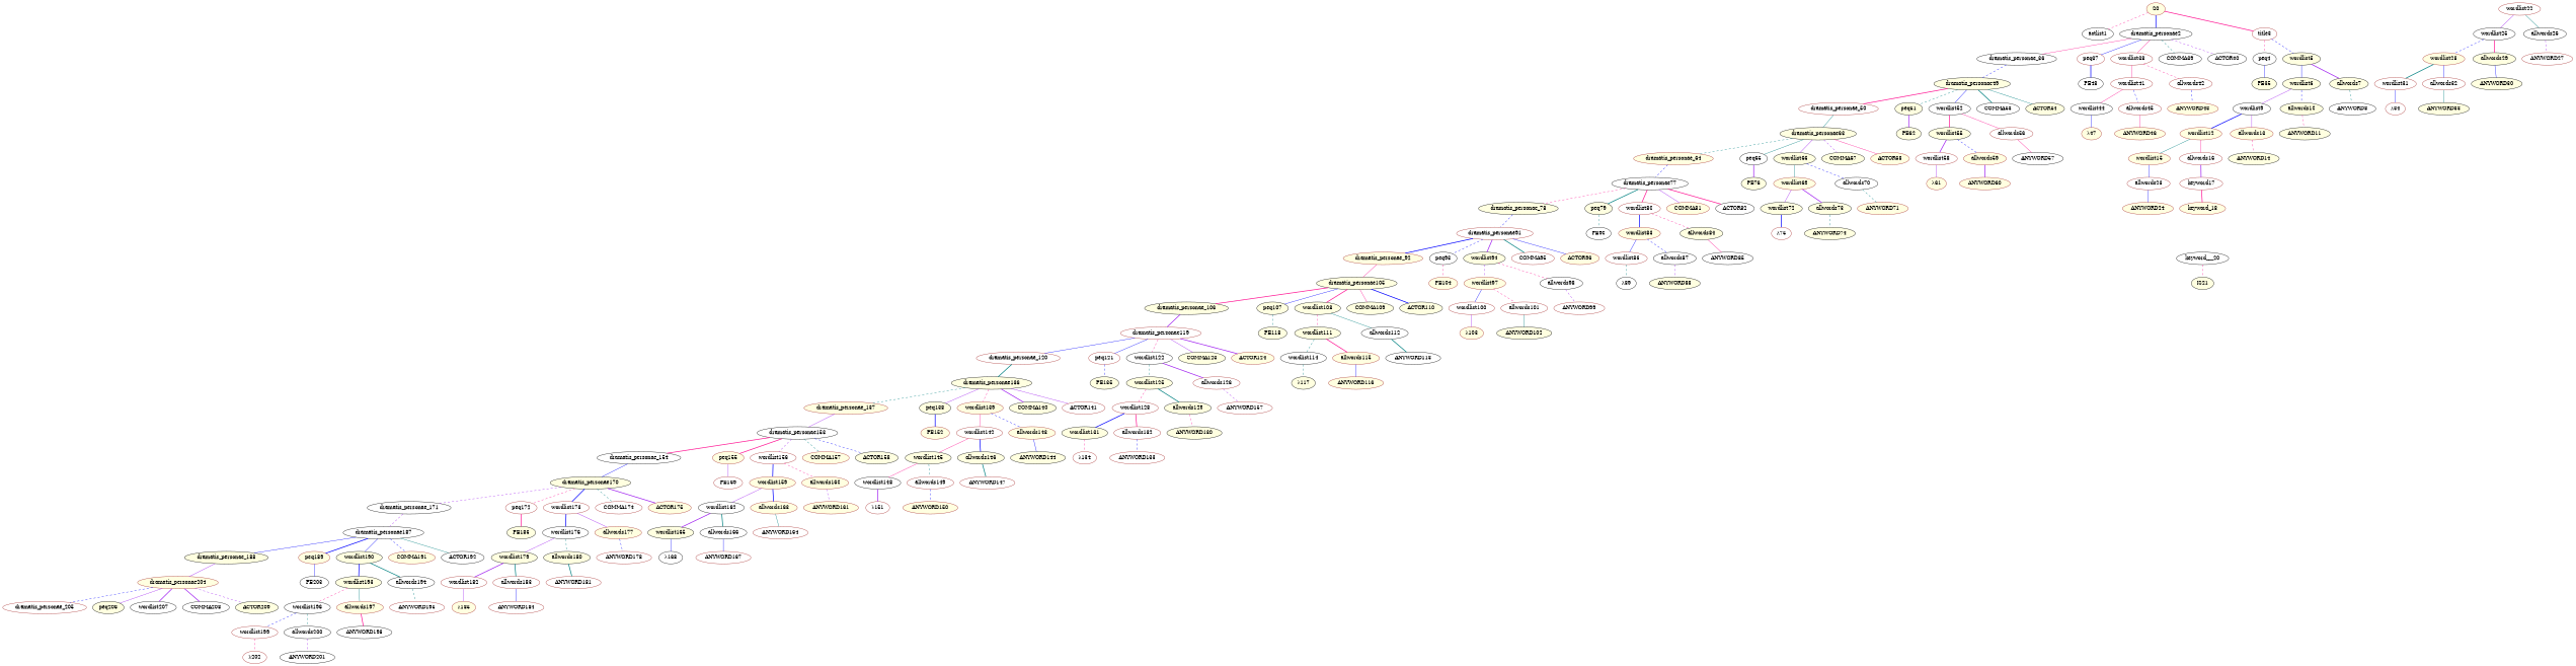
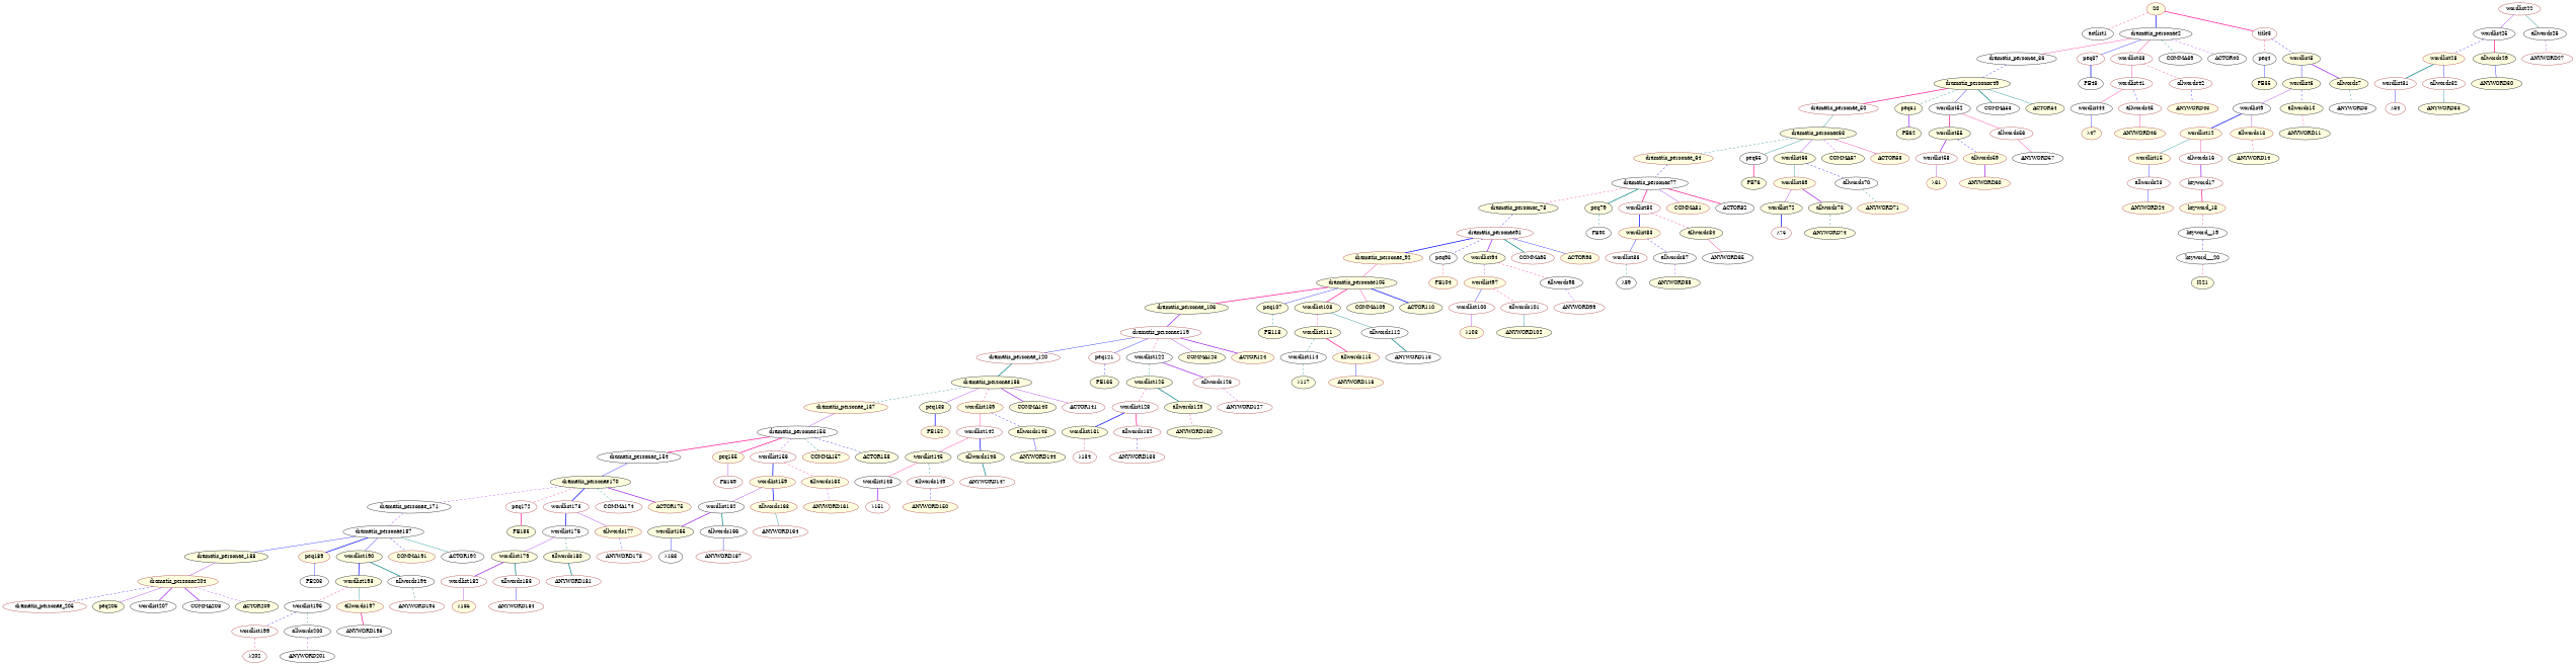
  strict graph {
    node [color=black fillcolor=lightyellow style=filled]
    edge [color=blue style=dashed]
    S0 [color=brown]
    actlist1 [fillcolor=white]
    dramatis_personae2 [fillcolor=white]
    title3 [color=brown fillcolor=white]
    dramatis_personae_36 [fillcolor=white]
    peq37 [color=brown fillcolor=white]
    wordlist38 [color=brown fillcolor=white]
    COMMA39 [fillcolor=white]
    ACTOR40 [fillcolor=white]
    peq4 [fillcolor=white]
    wordlist5
    dramatis_personae49
    PE48 [fillcolor=white]
    wordlist41 [color=brown fillcolor=white]
    allwords42 [color=brown fillcolor=white]
    PE35
    wordlist6
    allwords7
    wordlist9 [fillcolor=white]
    allwords10
    ANYWORD8 [fillcolor=white]
    wordlist12 [color=brown]
    allwords13 [color=brown]
    ANYWORD11
    wordlist15 [color=brown]
    allwords16 [color=brown fillcolor=white]
    ANYWORD14
    allwords23 [color=brown fillcolor=white]
    keyword17 [color=brown fillcolor=white]
    wordlist22 [color=brown fillcolor=white]
    wordlist25 [fillcolor=white]
    allwords26 [fillcolor=white]
    ANYWORD24 [color=brown]
    keyword_18 [color=brown]
+   keyword__19 [fillcolor=white]
    keyword___20 [fillcolor=white]
    IS21
    wordlist28 [color=brown]
    allwords29
    ANYWORD27 [color=brown fillcolor=white]
    wordlist31 [color=brown fillcolor=white]
    allwords32 [color=brown fillcolor=white]
    ANYWORD30
    "λ34" [color=brown fillcolor=white]
    ANYWORD33
    dramatis_personae_50 [color=brown fillcolor=white]
    peq51
    wordlist52 [fillcolor=white]
    COMMA53 [fillcolor=white]
    ACTOR54
    wordlist44 [fillcolor=white]
    allwords45 [color=brown fillcolor=white]
    ANYWORD43 [color=brown]
    "λ47" [color=brown]
    ANYWORD46 [color=brown]
    dramatis_personae63
    PE62
    wordlist55
    allwords56 [color=brown fillcolor=white]
    dramatis_personae_64 [color=brown]
    peq65 [fillcolor=white]
    wordlist66
    COMMA67
    ACTOR68 [color=brown]
    wordlist58 [color=brown fillcolor=white]
    allwords59 [color=brown]
    ANYWORD57 [fillcolor=white]
    "λ61" [color=brown]
    ANYWORD60 [color=brown]
    dramatis_personae77 [fillcolor=white]
    PE76
    wordlist69 [color=brown]
    allwords70 [fillcolor=white]
    dramatis_personae_78
    peq79
    wordlist80 [color=brown fillcolor=white]
    COMMA81 [color=brown]
    ACTOR82 [fillcolor=white]
    wordlist72
    allwords73
    ANYWORD71 [color=brown]
    "λ75" [color=brown fillcolor=white]
    ANYWORD74
    dramatis_personae91 [color=brown fillcolor=white]
    PE90 [fillcolor=white]
    wordlist83 [color=brown]
    allwords84
    dramatis_personae_92 [color=brown]
    peq93 [fillcolor=white]
    wordlist94
    COMMA95 [color=brown fillcolor=white]
    ACTOR96 [color=brown]
    wordlist86 [color=brown fillcolor=white]
    allwords87 [fillcolor=white]
    ANYWORD85 [fillcolor=white]
    "λ89" [fillcolor=white]
    ANYWORD88
    dramatis_personae105
    PE104 [color=brown]
    wordlist97 [color=brown]
    allwords98 [fillcolor=white]
    dramatis_personae_106
    peq107
    wordlist108
    COMMA109
    ACTOR110
    wordlist100 [color=brown fillcolor=white]
    allwords101 [color=brown fillcolor=white]
    ANYWORD99 [color=brown fillcolor=white]
    "λ103" [color=brown]
    ANYWORD102
    dramatis_personae119 [color=brown fillcolor=white]
    PE118
    wordlist111
    allwords112 [fillcolor=white]
    dramatis_personae_120 [color=brown fillcolor=white]
    peq121 [color=brown fillcolor=white]
    wordlist122 [fillcolor=white]
    COMMA123
    ACTOR124 [color=brown]
    wordlist114 [fillcolor=white]
    allwords115 [color=brown]
    ANYWORD113 [fillcolor=white]
    "λ117"
    ANYWORD116 [color=brown]
    dramatis_personae136
    PE135
    wordlist125
    allwords126 [color=brown fillcolor=white]
    dramatis_personae_137 [color=brown]
    peq138
    wordlist139 [color=brown]
    COMMA140
    ACTOR141 [color=brown fillcolor=white]
    wordlist128 [color=brown fillcolor=white]
    allwords129
-   ANYWORD127 [color=brown fillcolor=white label=ANYWORD157]
+   ANYWORD127 [color=brown fillcolor=white]
    wordlist131
    allwords132 [color=brown fillcolor=white]
    ANYWORD130
    "λ134" [color=brown fillcolor=white]
    ANYWORD133 [color=brown fillcolor=white]
    dramatis_personae153 [fillcolor=white]
    PE152 [color=brown]
    wordlist142 [color=brown fillcolor=white]
-   allwords143 [color=brown]
+   allwords143
    dramatis_personae_154 [fillcolor=white]
    peq155 [color=brown]
    wordlist156 [color=brown fillcolor=white]
    COMMA157 [color=brown]
    ACTOR158
    wordlist145
    allwords146
    ANYWORD144
    wordlist148 [fillcolor=white]
    allwords149 [color=brown fillcolor=white]
    ANYWORD147 [color=brown fillcolor=white]
    "λ151" [color=brown fillcolor=white]
    ANYWORD150 [color=brown]
    dramatis_personae170
    PE169 [color=brown fillcolor=white]
    wordlist159 [color=brown]
    allwords160 [color=brown]
    dramatis_personae_171 [fillcolor=white]
    peq172 [color=brown fillcolor=white]
    wordlist173 [color=brown fillcolor=white]
    COMMA174 [color=brown fillcolor=white]
    ACTOR175 [color=brown]
    wordlist162 [fillcolor=white]
    allwords163 [color=brown]
    ANYWORD161 [color=brown]
    wordlist165
    allwords166 [fillcolor=white]
    ANYWORD164 [color=brown fillcolor=white]
    "λ168" [fillcolor=white]
    ANYWORD167 [color=brown fillcolor=white]
    dramatis_personae187 [fillcolor=white]
    PE186
    wordlist176 [fillcolor=white]
    allwords177 [color=brown]
    dramatis_personae_188
    peq189 [color=brown]
    wordlist190
    COMMA191 [color=brown]
    ACTOR192 [fillcolor=white]
    wordlist179
    allwords180
    ANYWORD178 [color=brown fillcolor=white]
    wordlist182 [color=brown fillcolor=white]
    allwords183 [color=brown fillcolor=white]
    ANYWORD181 [color=brown fillcolor=white]
    "λ185" [color=brown]
    ANYWORD184 [color=brown fillcolor=white]
    dramatis_personae204 [color=brown]
    PE203 [fillcolor=white]
    wordlist193
    allwords194 [fillcolor=white]
    dramatis_personae_205 [color=brown fillcolor=white]
    peq206
    wordlist207 [fillcolor=white]
    COMMA208 [fillcolor=white]
    ACTOR209
    wordlist196 [fillcolor=white]
    allwords197 [color=brown]
    ANYWORD195 [color=brown fillcolor=white]
    wordlist199 [color=brown fillcolor=white]
    allwords200 [fillcolor=white]
    ANYWORD198 [fillcolor=white]
    "λ202" [color=brown fillcolor=white]
    ANYWORD201 [fillcolor=white]
    S0 -- actlist1 [color=deeppink]
    S0 -- dramatis_personae2 [style=bold]
    S0 -- title3 [color=deeppink style=bold]
    dramatis_personae2 -- dramatis_personae_36 [color=deeppink style=solid]
    dramatis_personae2 -- peq37 [style=solid]
    dramatis_personae2 -- wordlist38 [color=deeppink style=solid]
    dramatis_personae2 -- COMMA39 [color=teal]
    dramatis_personae2 -- ACTOR40 [color=purple]
    title3 -- peq4 [color=deeppink]
    title3 -- wordlist5
    dramatis_personae_36 -- dramatis_personae49
    peq37 -- PE48 [style=bold]
    wordlist38 -- wordlist41 [color=deeppink style=solid]
    wordlist38 -- allwords42 [color=deeppink]
    peq4 -- PE35 [style=solid]
    wordlist5 -- wordlist6 [style=solid]
    wordlist5 -- allwords7 [color=purple style=bold]
    dramatis_personae49 -- dramatis_personae_50 [color=deeppink style=bold]
    dramatis_personae49 -- peq51 [color=teal]
    dramatis_personae49 -- wordlist52 [style=solid]
    dramatis_personae49 -- COMMA53 [color=teal style=bold]
    dramatis_personae49 -- ACTOR54 [color=teal style=solid]
    wordlist41 -- wordlist44 [color=deeppink style=solid]
    wordlist41 -- allwords45
    allwords42 -- ANYWORD43
    wordlist6 -- wordlist9 [color=purple style=solid]
    wordlist6 -- allwords10
    allwords7 -- ANYWORD8 [color=teal]
    wordlist9 -- wordlist12 [style=bold]
    wordlist9 -- allwords13 [color=purple style=solid]
    allwords10 -- ANYWORD11 [color=deeppink]
    wordlist12 -- wordlist15 [color=teal style=solid]
    wordlist12 -- allwords16 [color=deeppink style=solid]
    allwords13 -- ANYWORD14 [color=deeppink]
    wordlist15 -- allwords23 [style=solid]
    allwords16 -- keyword17 [color=purple style=bold]
    allwords23 -- ANYWORD24 [style=solid]
    keyword17 -- keyword_18 [color=deeppink style=bold]
    wordlist22 -- wordlist25 [color=purple style=solid]
    wordlist22 -- allwords26 [color=teal style=solid]
    wordlist25 -- wordlist28
    wordlist25 -- allwords29 [color=deeppink style=bold]
    allwords26 -- ANYWORD27 [color=purple]
+   keyword_18 -- keyword__19 [color=deeppink]
+   keyword__19 -- keyword___20
    keyword___20 -- IS21 [color=deeppink]
    wordlist28 -- wordlist31 [color=teal style=bold]
    wordlist28 -- allwords32 [style=solid]
    allwords29 -- ANYWORD30 [style=solid]
    wordlist31 -- "λ34" [style=solid]
    allwords32 -- ANYWORD33 [color=teal style=solid]
    dramatis_personae_50 -- dramatis_personae63 [color=teal style=solid]
    peq51 -- PE62 [color=purple style=bold]
    wordlist52 -- wordlist55 [color=deeppink style=bold]
    wordlist52 -- allwords56 [color=deeppink style=solid]
    wordlist44 -- "λ47" [style=solid]
    allwords45 -- ANYWORD46 [color=deeppink style=solid]
    dramatis_personae63 -- dramatis_personae_64 [color=teal]
    dramatis_personae63 -- peq65 [color=teal style=solid]
    dramatis_personae63 -- wordlist66 [color=purple style=solid]
    dramatis_personae63 -- COMMA67 [color=purple]
    dramatis_personae63 -- ACTOR68 [color=deeppink style=solid]
    wordlist55 -- wordlist58 [color=purple style=bold]
    wordlist55 -- allwords59
    allwords56 -- ANYWORD57 [color=deeppink style=solid]
    dramatis_personae_64 -- dramatis_personae77
-   peq65 -- PE76 [color=purple style=bold]
+   peq65 -- PE76 [color=deeppink style=bold]
    wordlist66 -- wordlist69 [color=teal style=solid]
    wordlist66 -- allwords70
    wordlist58 -- "λ61" [color=purple style=solid]
    allwords59 -- ANYWORD60 [color=purple style=bold]
    dramatis_personae77 -- dramatis_personae_78 [color=deeppink]
    dramatis_personae77 -- peq79 [color=teal style=bold]
    dramatis_personae77 -- wordlist80 [color=deeppink style=bold]
    dramatis_personae77 -- COMMA81 [color=purple style=solid]
    dramatis_personae77 -- ACTOR82 [color=deeppink style=bold]
    wordlist69 -- wordlist72 [color=purple style=solid]
    wordlist69 -- allwords73 [color=purple style=bold]
    allwords70 -- ANYWORD71 [color=teal]
    dramatis_personae_78 -- dramatis_personae91
    peq79 -- PE90 [color=teal]
    wordlist80 -- wordlist83 [style=bold]
    wordlist80 -- allwords84 [color=deeppink]
    wordlist72 -- "λ75" [style=bold]
    allwords73 -- ANYWORD74 [color=teal]
    dramatis_personae91 -- dramatis_personae_92 [style=bold]
    dramatis_personae91 -- peq93
    dramatis_personae91 -- wordlist94 [color=purple style=bold]
    dramatis_personae91 -- COMMA95 [color=teal style=bold]
    dramatis_personae91 -- ACTOR96 [style=solid]
    wordlist83 -- wordlist86 [style=solid]
    wordlist83 -- allwords87
    allwords84 -- ANYWORD85 [color=deeppink style=solid]
    dramatis_personae_92 -- dramatis_personae105 [color=deeppink style=solid]
    peq93 -- PE104 [color=deeppink]
    wordlist94 -- wordlist97 [color=purple]
    wordlist94 -- allwords98 [color=deeppink]
    wordlist86 -- "λ89" [color=teal]
    allwords87 -- ANYWORD88 [color=purple]
    dramatis_personae105 -- dramatis_personae_106 [color=deeppink style=bold]
    dramatis_personae105 -- peq107 [style=solid]
    dramatis_personae105 -- wordlist108 [color=deeppink style=bold]
    dramatis_personae105 -- COMMA109 [color=deeppink style=solid]
    dramatis_personae105 -- ACTOR110 [style=bold]
    wordlist97 -- wordlist100 [style=solid]
    wordlist97 -- allwords101 [color=deeppink]
    allwords98 -- ANYWORD99 [color=purple]
    dramatis_personae_106 -- dramatis_personae119 [color=purple style=bold]
    peq107 -- PE118 [color=teal]
    wordlist108 -- wordlist111 [color=deeppink]
    wordlist108 -- allwords112 [color=teal style=solid]
    wordlist100 -- "λ103" [color=purple style=solid]
    allwords101 -- ANYWORD102 [color=teal style=solid]
    dramatis_personae119 -- dramatis_personae_120 [style=solid]
    dramatis_personae119 -- peq121 [style=solid]
    dramatis_personae119 -- wordlist122 [color=deeppink]
    dramatis_personae119 -- COMMA123 [color=purple style=solid]
    dramatis_personae119 -- ACTOR124 [color=purple style=bold]
    wordlist111 -- wordlist114 [color=teal]
    wordlist111 -- allwords115 [color=deeppink style=bold]
    allwords112 -- ANYWORD113 [color=teal style=bold]
    dramatis_personae_120 -- dramatis_personae136 [color=teal style=bold]
    peq121 -- PE135
    wordlist122 -- wordlist125 [color=teal]
    wordlist122 -- allwords126 [color=purple style=bold]
    wordlist114 -- "λ117" [color=teal]
    allwords115 -- ANYWORD116 [style=solid]
    dramatis_personae136 -- dramatis_personae_137 [color=teal]
    dramatis_personae136 -- peq138 [color=purple style=solid]
    dramatis_personae136 -- wordlist139 [color=deeppink]
    dramatis_personae136 -- COMMA140 [color=purple style=bold]
    dramatis_personae136 -- ACTOR141 [color=purple style=solid]
    wordlist125 -- wordlist128 [color=deeppink]
    wordlist125 -- allwords129 [color=teal style=bold]
    allwords126 -- ANYWORD127 [color=purple]
    dramatis_personae_137 -- dramatis_personae153 [color=purple style=solid]
    peq138 -- PE152 [style=bold]
    wordlist139 -- wordlist142 [color=deeppink style=solid]
    wordlist139 -- allwords143
    wordlist128 -- wordlist131 [style=bold]
    wordlist128 -- allwords132 [color=deeppink style=bold]
    allwords129 -- ANYWORD130 [color=deeppink]
    wordlist131 -- "λ134" [color=deeppink]
    allwords132 -- ANYWORD133
    dramatis_personae153 -- dramatis_personae_154 [color=deeppink style=bold]
    dramatis_personae153 -- peq155 [color=deeppink style=bold]
    dramatis_personae153 -- wordlist156 [color=purple]
    dramatis_personae153 -- COMMA157 [color=teal]
    dramatis_personae153 -- ACTOR158
    wordlist142 -- wordlist145 [color=deeppink style=solid]
    wordlist142 -- allwords146 [style=bold]
    allwords143 -- ANYWORD144 [style=solid]
    dramatis_personae_154 -- dramatis_personae170 [style=solid]
    peq155 -- PE169 [color=purple style=solid]
    wordlist156 -- wordlist159 [style=bold]
    wordlist156 -- allwords160 [color=deeppink]
    wordlist145 -- wordlist148 [color=deeppink style=solid]
    wordlist145 -- allwords149 [color=teal]
    allwords146 -- ANYWORD147 [color=teal style=bold]
    wordlist148 -- "λ151" [color=purple style=bold]
    allwords149 -- ANYWORD150
    dramatis_personae170 -- dramatis_personae_171 [color=purple]
    dramatis_personae170 -- peq172 [color=deeppink]
    dramatis_personae170 -- wordlist173 [style=bold]
    dramatis_personae170 -- COMMA174 [color=teal]
    dramatis_personae170 -- ACTOR175 [color=purple style=bold]
    wordlist159 -- wordlist162 [color=purple style=solid]
    wordlist159 -- allwords163 [style=bold]
    allwords160 -- ANYWORD161 [color=purple]
    dramatis_personae_171 -- dramatis_personae187 [color=purple]
    peq172 -- PE186 [color=deeppink style=bold]
    wordlist173 -- wordlist176 [style=bold]
    wordlist173 -- allwords177 [color=purple style=solid]
    wordlist162 -- wordlist165 [color=purple style=bold]
    wordlist162 -- allwords166 [color=teal style=bold]
    allwords163 -- ANYWORD164 [color=teal style=solid]
    wordlist165 -- "λ168" [style=solid]
    allwords166 -- ANYWORD167 [style=solid]
    dramatis_personae187 -- dramatis_personae_188 [style=solid]
    dramatis_personae187 -- peq189 [style=bold]
    dramatis_personae187 -- wordlist190 [style=solid]
    dramatis_personae187 -- COMMA191
    dramatis_personae187 -- ACTOR192 [color=teal style=solid]
    wordlist176 -- wordlist179 [color=purple style=solid]
    wordlist176 -- allwords180 [color=teal]
    allwords177 -- ANYWORD178
    dramatis_personae_188 -- dramatis_personae204 [color=purple style=solid]
    peq189 -- PE203 [style=solid]
    wordlist190 -- wordlist193 [style=bold]
    wordlist190 -- allwords194 [color=teal style=bold]
    wordlist179 -- wordlist182 [color=purple style=bold]
    wordlist179 -- allwords183 [color=teal style=bold]
    allwords180 -- ANYWORD181 [color=teal style=bold]
    wordlist182 -- "λ185" [color=purple style=solid]
    allwords183 -- ANYWORD184 [style=solid]
    dramatis_personae204 -- dramatis_personae_205
    dramatis_personae204 -- peq206 [color=purple style=solid]
    dramatis_personae204 -- wordlist207 [color=purple style=bold]
    dramatis_personae204 -- COMMA208 [color=purple style=bold]
    dramatis_personae204 -- ACTOR209 [color=purple]
    wordlist193 -- wordlist196 [color=deeppink]
    wordlist193 -- allwords197 [color=teal style=solid]
    allwords194 -- ANYWORD195 [color=teal]
    wordlist196 -- wordlist199
    wordlist196 -- allwords200 [color=teal]
    allwords197 -- ANYWORD198 [color=deeppink style=bold]
    wordlist199 -- "λ202" [color=deeppink]
    allwords200 -- ANYWORD201 [color=purple]
  }
